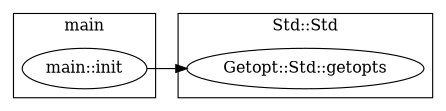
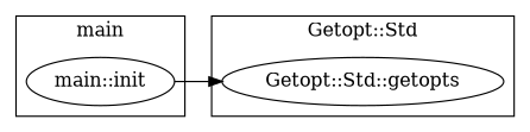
  digraph {
    rankdir=LR
    "main::init"
    "Getopt::Std::getopts"
    subgraph cluster_1 {
      label=main
      "main::init"
    }
    subgraph cluster_2 {
-     label="Std::Std"
+     label="Getopt::Std"
      "Getopt::Std::getopts"
    }
    "main::init" -> "Getopt::Std::getopts"
  }
